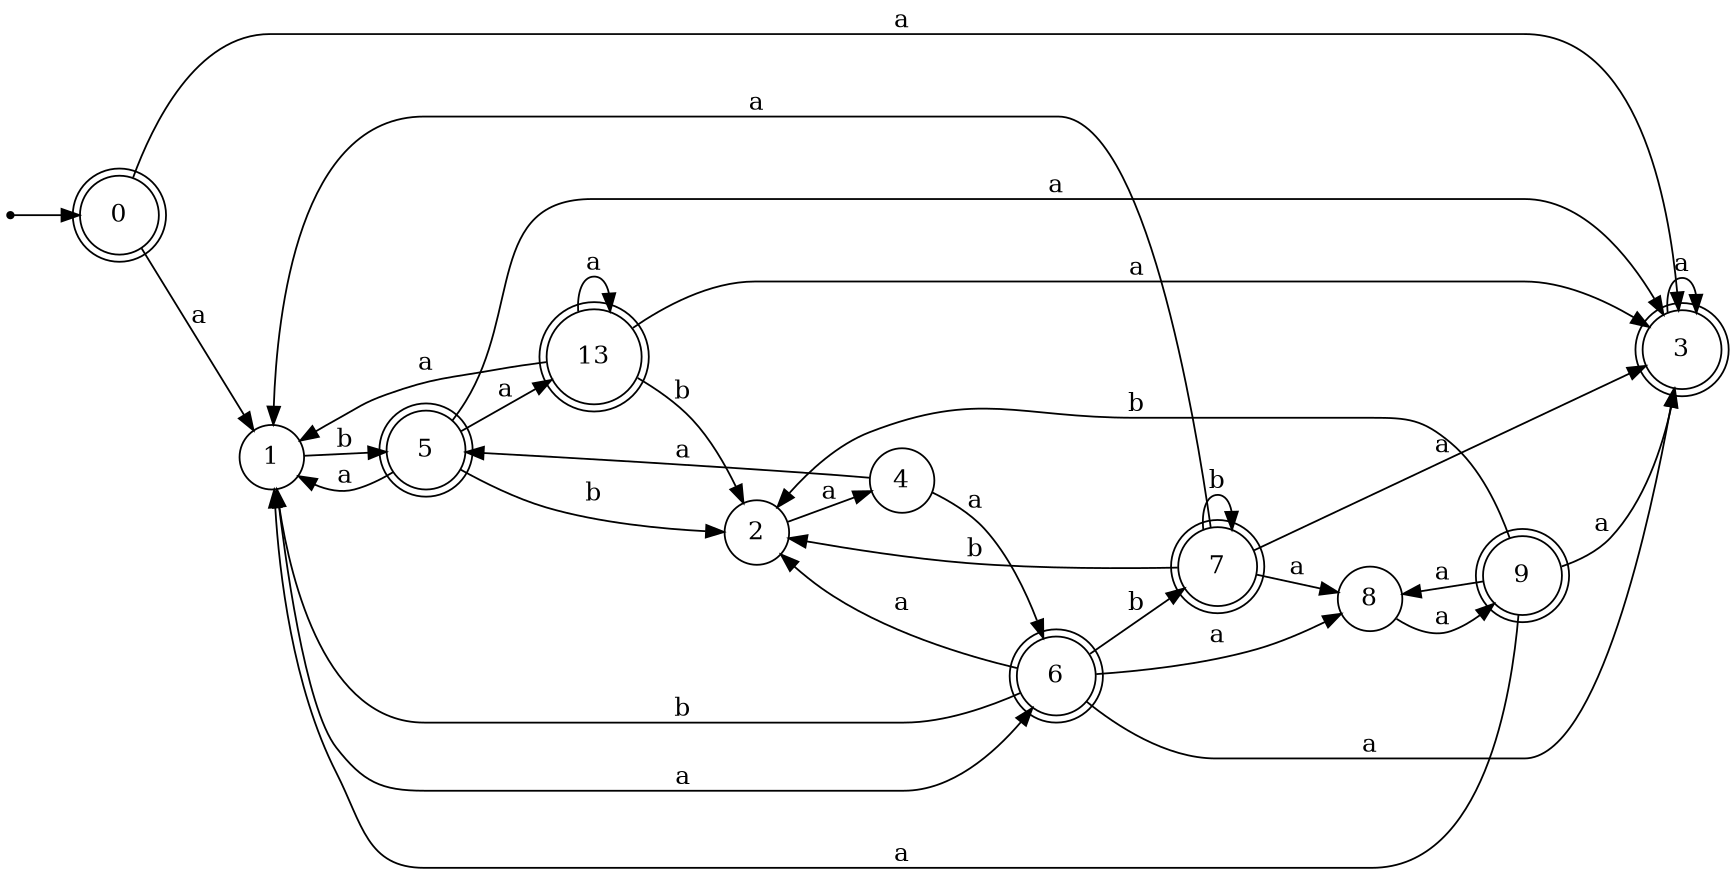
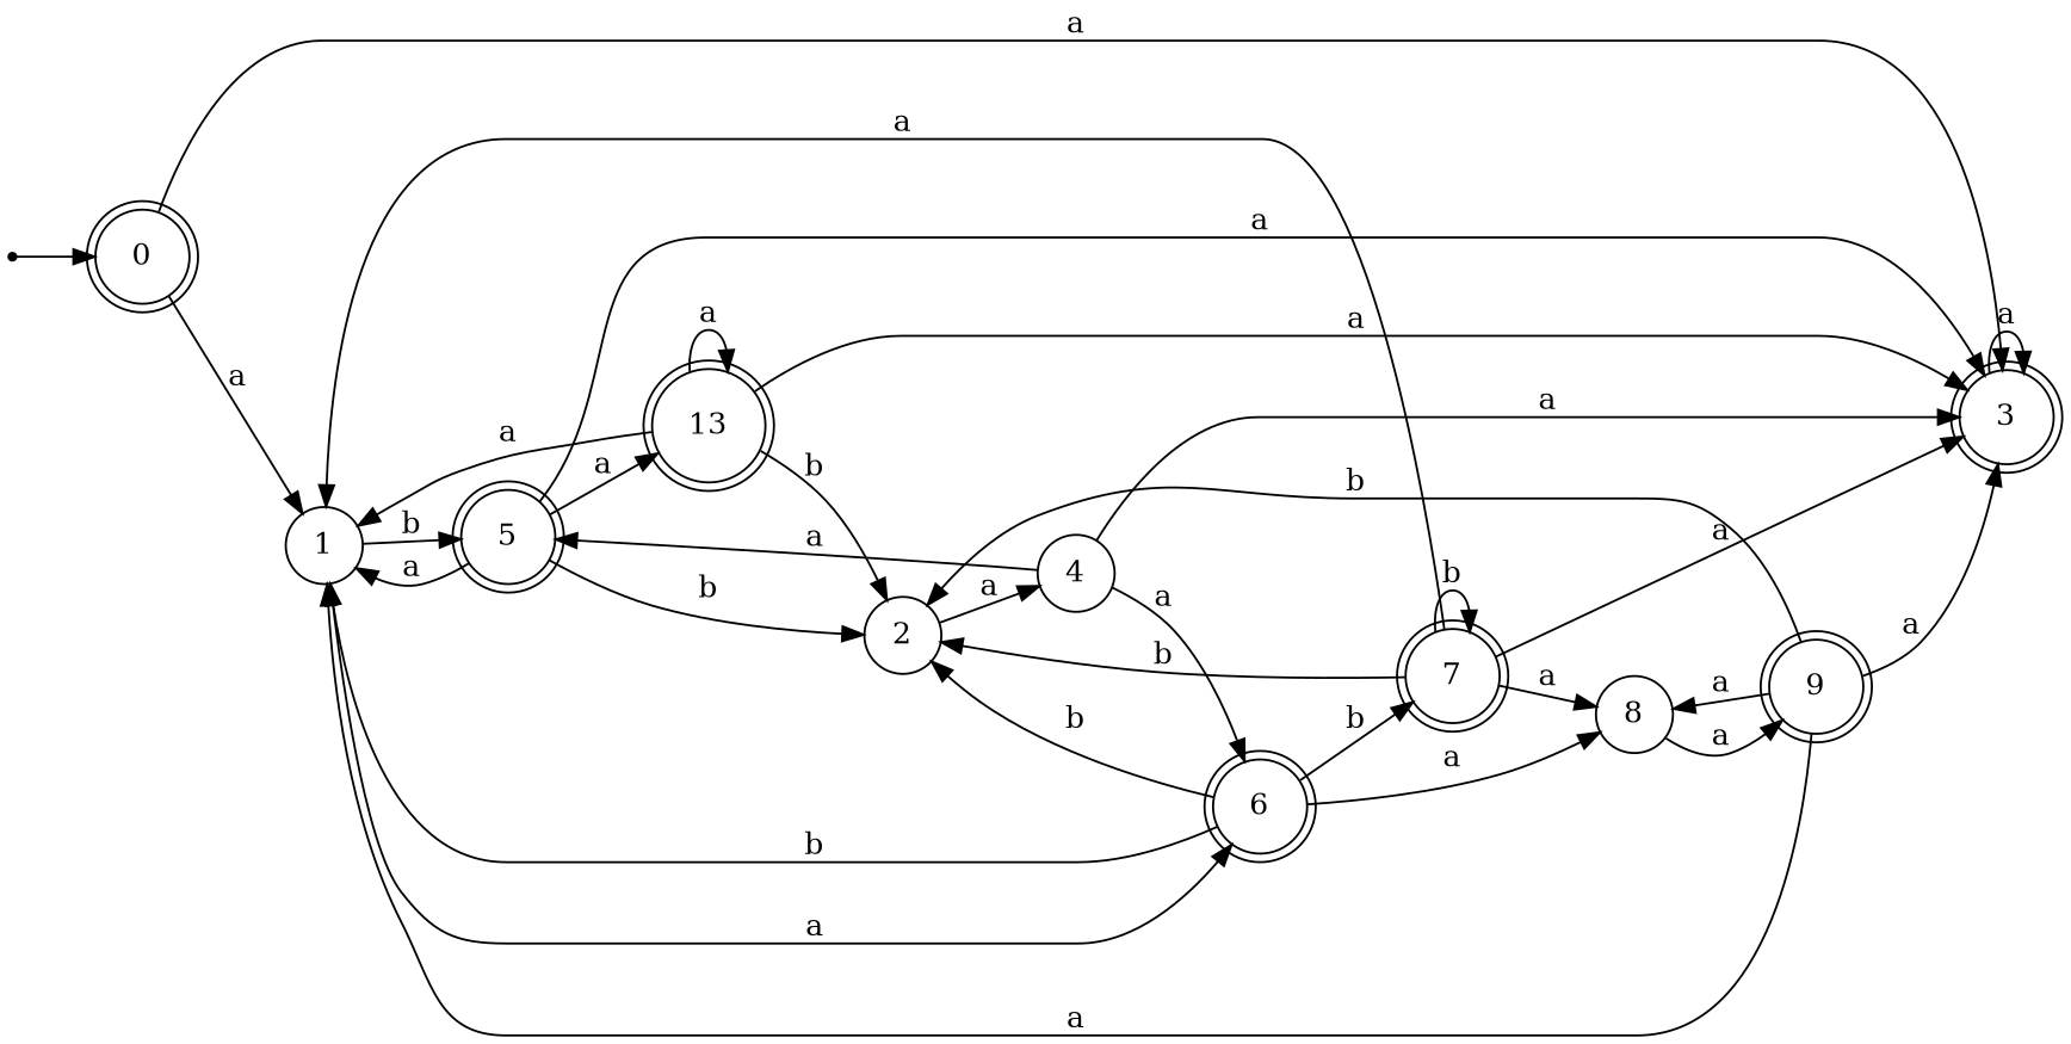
  digraph {
    rankdir=LR
    node [shape=doublecircle]
    dummy0 [shape=point]
    0
    1 [shape=circle]
    3
    5
    6
    2 [shape=circle]
    4 [shape=circle]
    n9 [label=13]
    7
    8 [shape=circle]
    9
    dummy0 -> 0
    0 -> 1 [label=a]
    0 -> 3 [label=a]
    1 -> 5 [label=b]
    1 -> 6 [label=a]
    3 -> 3 [label=a]
    5 -> 1 [label=a]
    5 -> 3 [label=a]
    5 -> 2 [label=b]
    5 -> n9 [label=a]
    6 -> 1 [label=b]
-   6 -> 3 [label=a]
-   6 -> 2 [label=a]
+   4 -> 3 [label=a]
+   6 -> 2 [label=b]
    6 -> 7 [label=b]
    6 -> 8 [label=a]
    2 -> 4 [label=a]
    4 -> 5 [label=a]
    4 -> 6 [label=a]
    n9 -> 1 [label=a]
    n9 -> 3 [label=a]
    n9 -> 2 [label=b]
    n9 -> n9 [label=a]
    7 -> 1 [label=a]
    7 -> 3 [label=a]
    7 -> 2 [label=b]
    7 -> 7 [label=b]
    7 -> 8 [label=a]
    8 -> 9 [label=a]
    9 -> 1 [label=a]
    9 -> 3 [label=a]
    9 -> 2 [label=b]
    9 -> 8 [label=a]
  }
